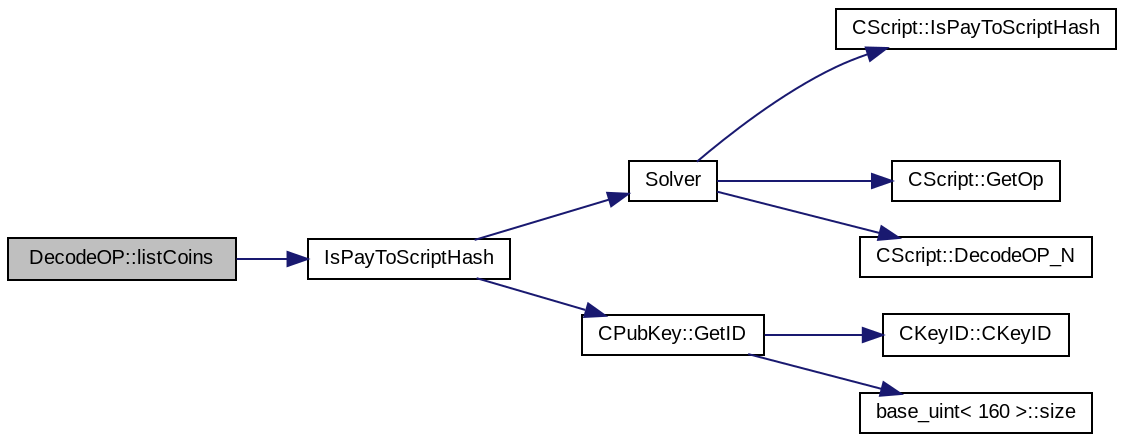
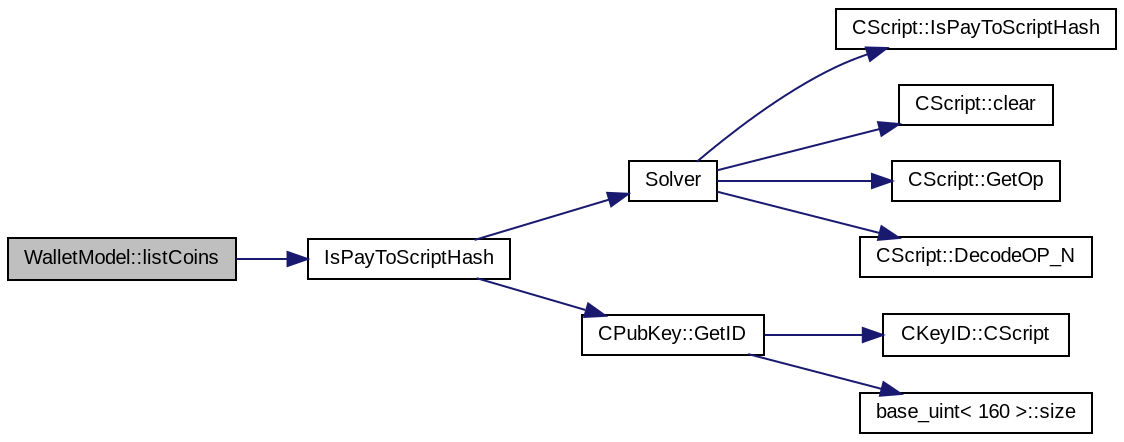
  digraph {
    fontname="Liberation Sans"
    rankdir=LR
    node [color=black fillcolor=white fontname="Liberation Sans" fontsize=10 shape=record style=filled]
    edge [color=midnightblue fontname="Liberation Sans" fontsize=10 labelfontname=Helvetica labelfontsize=10 style=solid]
-   n1 [fillcolor=grey75 fontcolor=black height=0.2 label="DecodeOP::listCoins" width=0.4]
+   n1 [fillcolor=grey75 fontcolor=black height=0.2 label="WalletModel::listCoins" width=0.4]
    n2 [height=0.2 label=IsPayToScriptHash width=0.4]
    n3 [height=0.2 label=Solver width=0.4]
    n4 [height=0.2 label="CPubKey::GetID" width=0.4]
    n5 [height=0.2 label="CScript::IsPayToScriptHash" width=0.4]
+   n6 [height=0.2 label="CScript::clear" width=0.4]
    n7 [height=0.2 label="CScript::GetOp" width=0.4]
    n8 [height=0.2 label="CScript::DecodeOP_N" width=0.4]
-   n9 [height=0.2 label="CKeyID::CKeyID" width=0.4]
+   n9 [height=0.2 label="CKeyID::CScript" width=0.4]
    n10 [height=0.2 label="base_uint\< 160 \>::size" width=0.4]
    n1 -> n2
    n2 -> n3
    n2 -> n4
    n3 -> n5
+   n3 -> n6
    n3 -> n7
    n3 -> n8
    n4 -> n9
    n4 -> n10
  }
